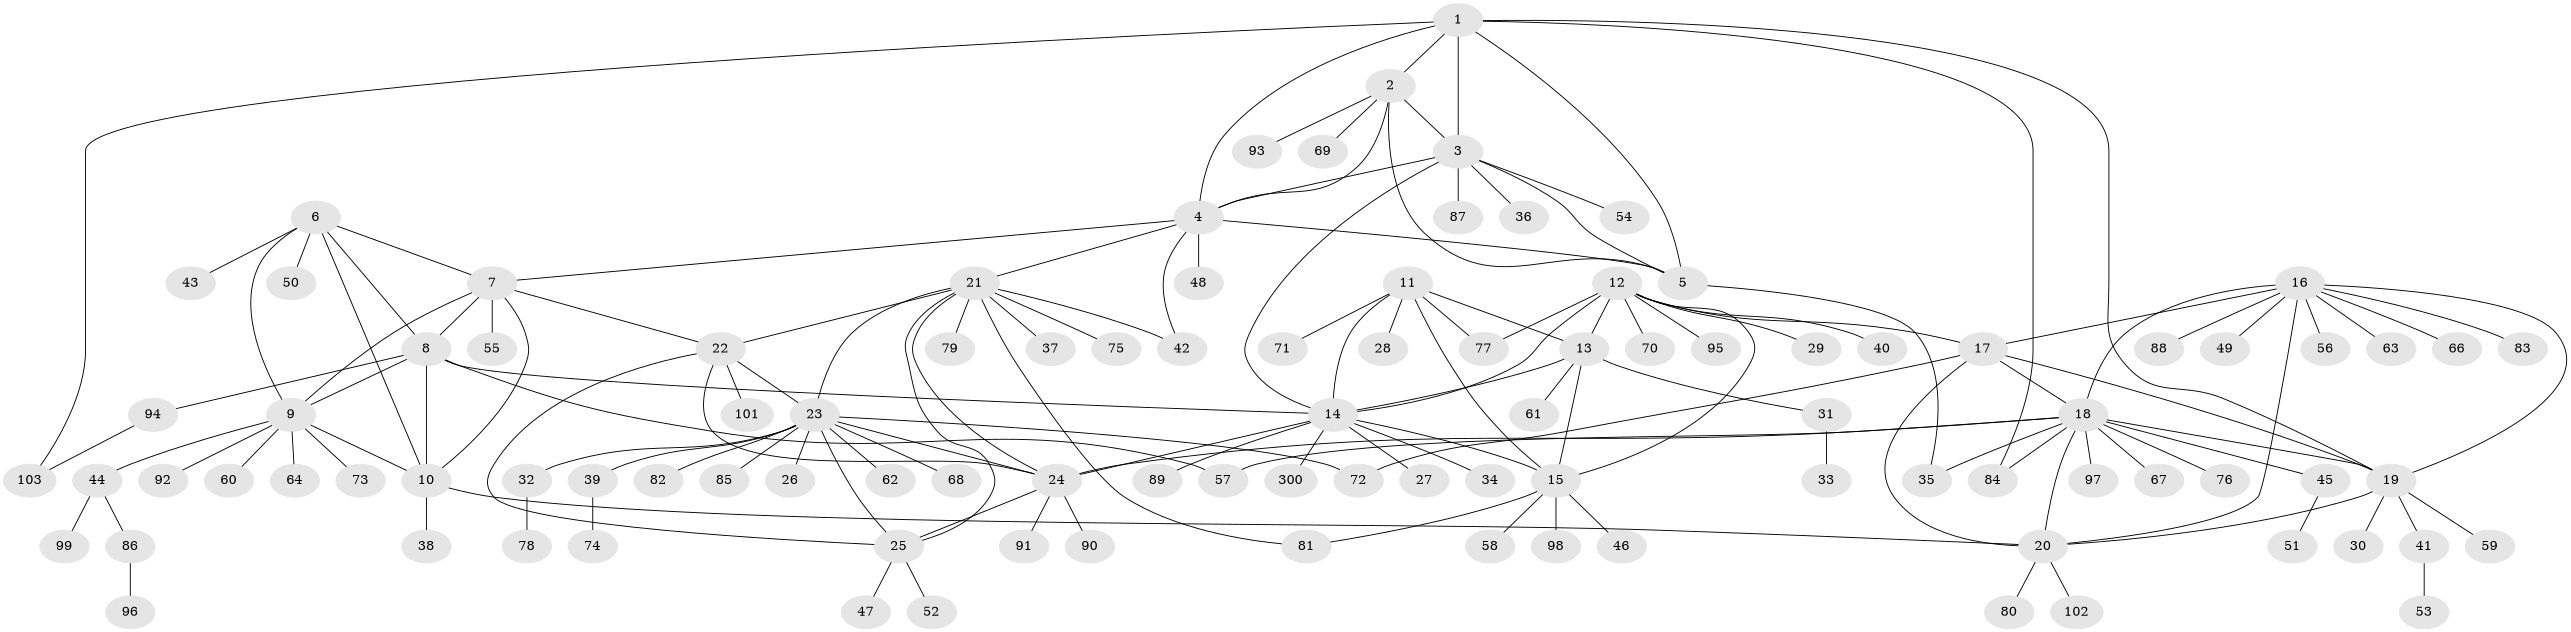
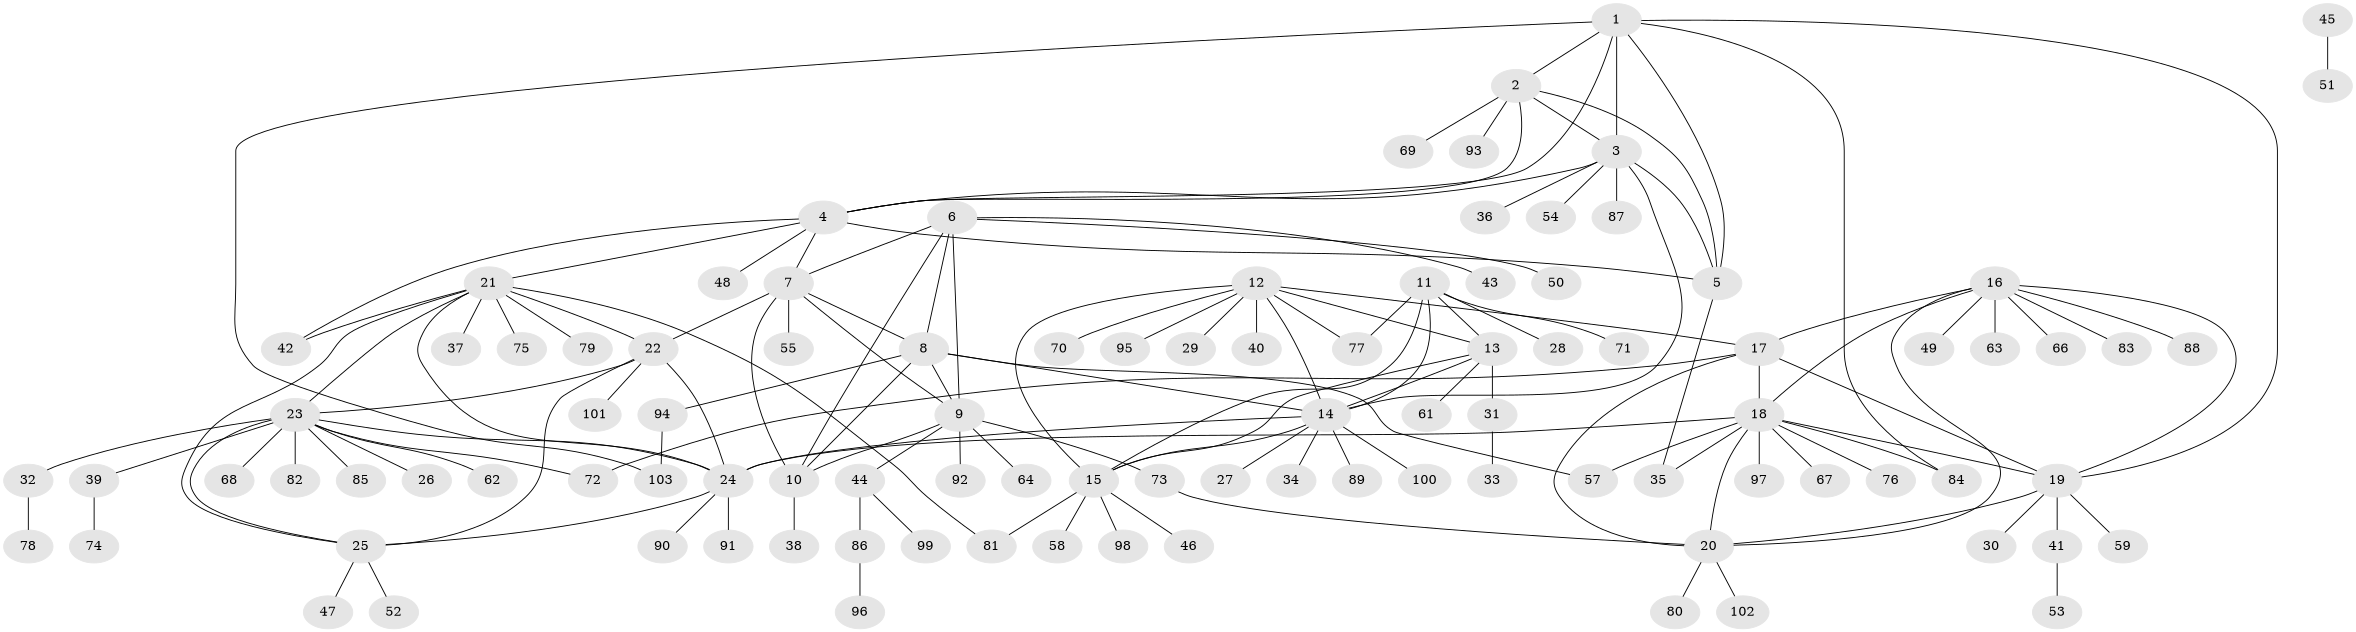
  graph {
    node [color=gray90 style=filled]
    1
    2
    3
    4
    5
    19
    84
    103
    69
    93
    14
    36
    54
    87
    7
    21
    42
    48
    35
    20
    30
    41
    59
    15
    24
    27
    34
    89
-   100 [label=300]
+   100
    8
    9
    10
    22
    55
    81
    23
    25
    37
    75
    79
    6
    43
    50
    57
    94
    44
-   60
    64
    73
    92
    38
    101
    86
    99
    80
    102
    11
    13
    28
    71
    77
    12
    17
    29
    40
    70
    95
    31
    61
    46
    58
    98
    18
    72
    33
    90
    91
    16
    49
-   56
    63
    66
    83
    88
    45
    67
    76
    97
    51
    53
    26
    32
    39
    62
    68
    82
    85
    47
    52
    78
    74
    96
    1 -- 2
    1 -- 3
    1 -- 4
    1 -- 5
    1 -- 19
    1 -- 84
    1 -- 103
    2 -- 3
    2 -- 4
    2 -- 5
    2 -- 69
    2 -- 93
    3 -- 4
    3 -- 5
    3 -- 14
    3 -- 36
    3 -- 54
    3 -- 87
    4 -- 5
    4 -- 7
    4 -- 21
    4 -- 42
    4 -- 48
    5 -- 35
    19 -- 20
    19 -- 30
    19 -- 41
    19 -- 59
    14 -- 15
    14 -- 24
    14 -- 27
    14 -- 34
    14 -- 89
    14 -- 100
    7 -- 8
    7 -- 9
    7 -- 10
    7 -- 22
    7 -- 55
    21 -- 42
    21 -- 24
    21 -- 22
    21 -- 81
    21 -- 23
    21 -- 25
    21 -- 37
    21 -- 75
    21 -- 79
    20 -- 80
    20 -- 102
    41 -- 53
    15 -- 81
    15 -- 46
    15 -- 58
    15 -- 98
    24 -- 25
    24 -- 90
    24 -- 91
    8 -- 14
    8 -- 9
    8 -- 10
    8 -- 57
    8 -- 94
    9 -- 10
    9 -- 44
-   9 -- 60
    9 -- 64
    9 -- 73
    9 -- 92
-   10 -- 20
+   73 -- 20
    10 -- 38
    22 -- 24
    22 -- 23
    22 -- 25
    22 -- 101
    23 -- 24
    23 -- 25
    23 -- 72
    23 -- 26
    23 -- 32
    23 -- 39
    23 -- 62
    23 -- 68
    23 -- 82
    23 -- 85
    25 -- 47
    25 -- 52
    6 -- 7
    6 -- 8
    6 -- 9
    6 -- 10
    6 -- 43
    6 -- 50
    94 -- 103
    44 -- 86
    44 -- 99
    86 -- 96
    11 -- 14
    11 -- 15
    11 -- 13
    11 -- 28
    11 -- 71
    11 -- 77
    13 -- 14
    13 -- 15
    13 -- 31
    13 -- 61
    12 -- 14
    12 -- 15
    12 -- 13
    12 -- 77
    12 -- 17
    12 -- 29
    12 -- 40
    12 -- 70
    12 -- 95
    17 -- 19
    17 -- 20
    17 -- 18
    17 -- 72
    31 -- 33
    18 -- 19
    18 -- 84
    18 -- 35
    18 -- 20
    18 -- 24
    18 -- 57
-   18 -- 45
    18 -- 67
    18 -- 76
    18 -- 97
    16 -- 19
    16 -- 20
    16 -- 17
    16 -- 18
    16 -- 49
-   16 -- 56
    16 -- 63
    16 -- 66
    16 -- 83
    16 -- 88
    45 -- 51
    32 -- 78
    39 -- 74
  }
